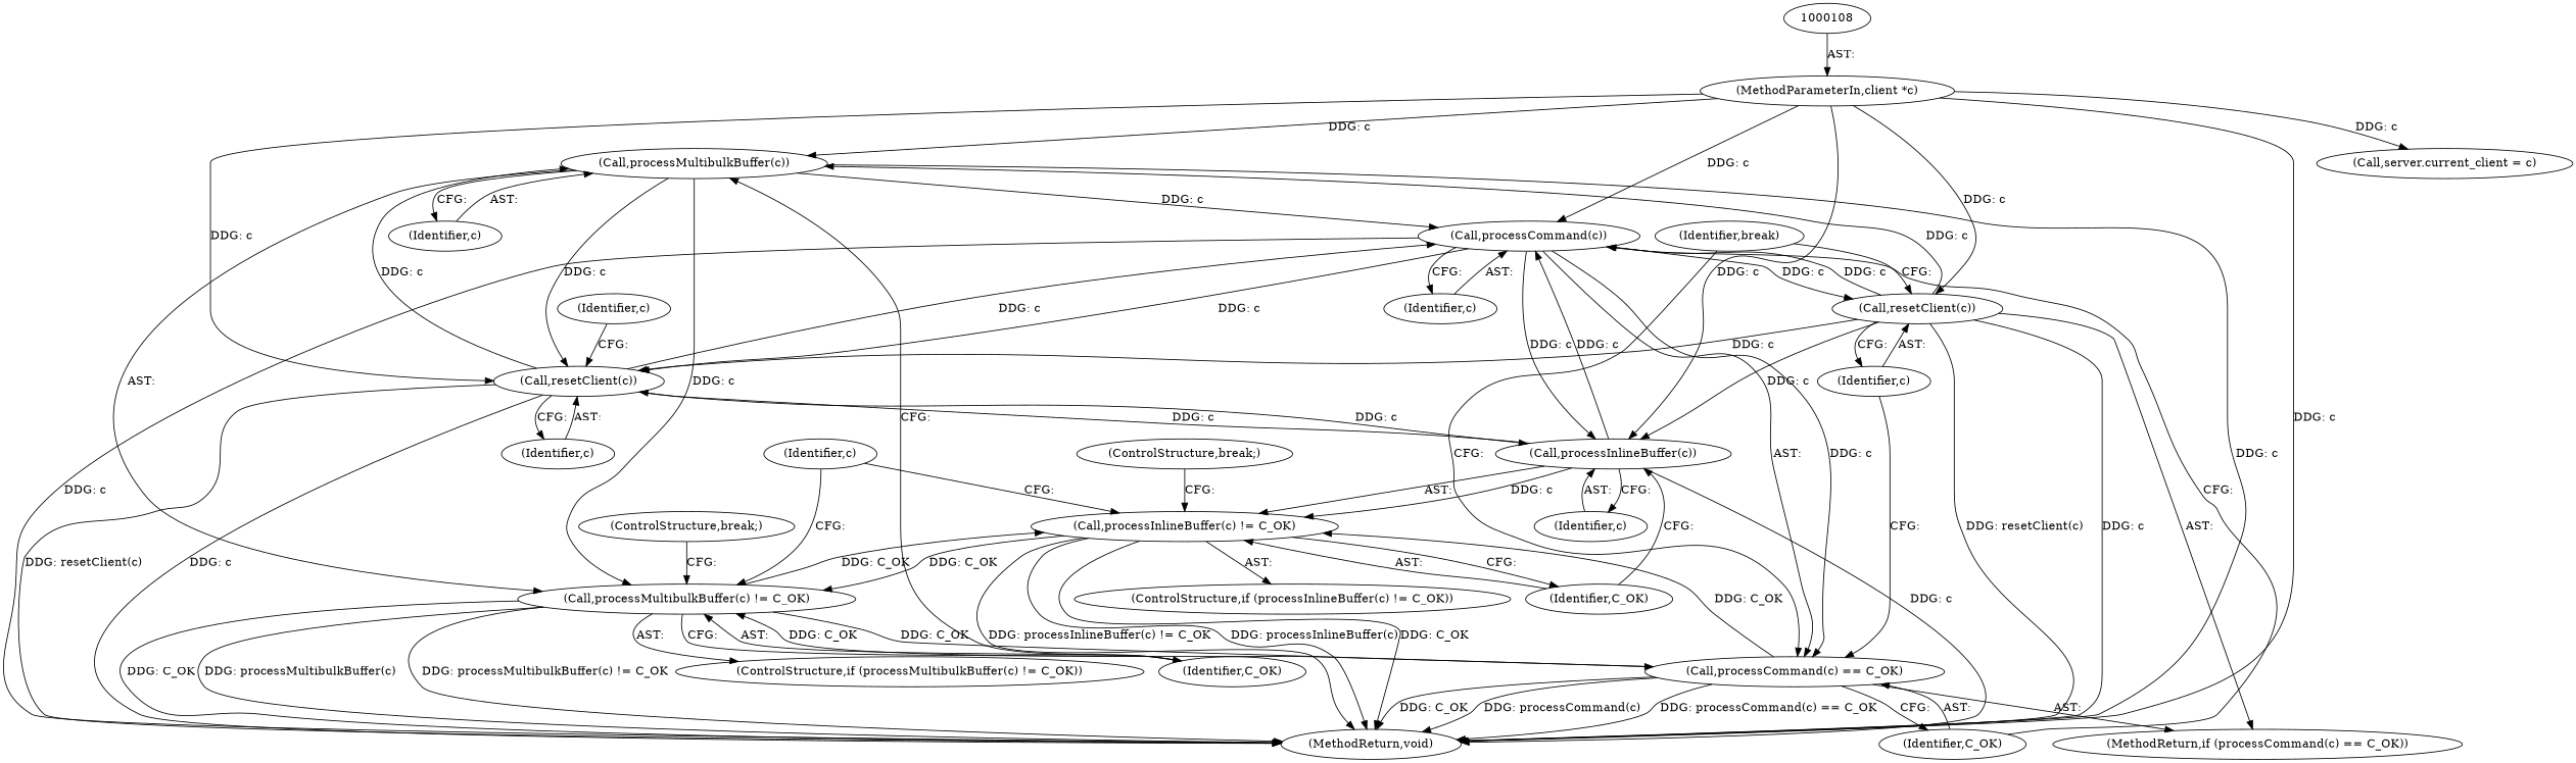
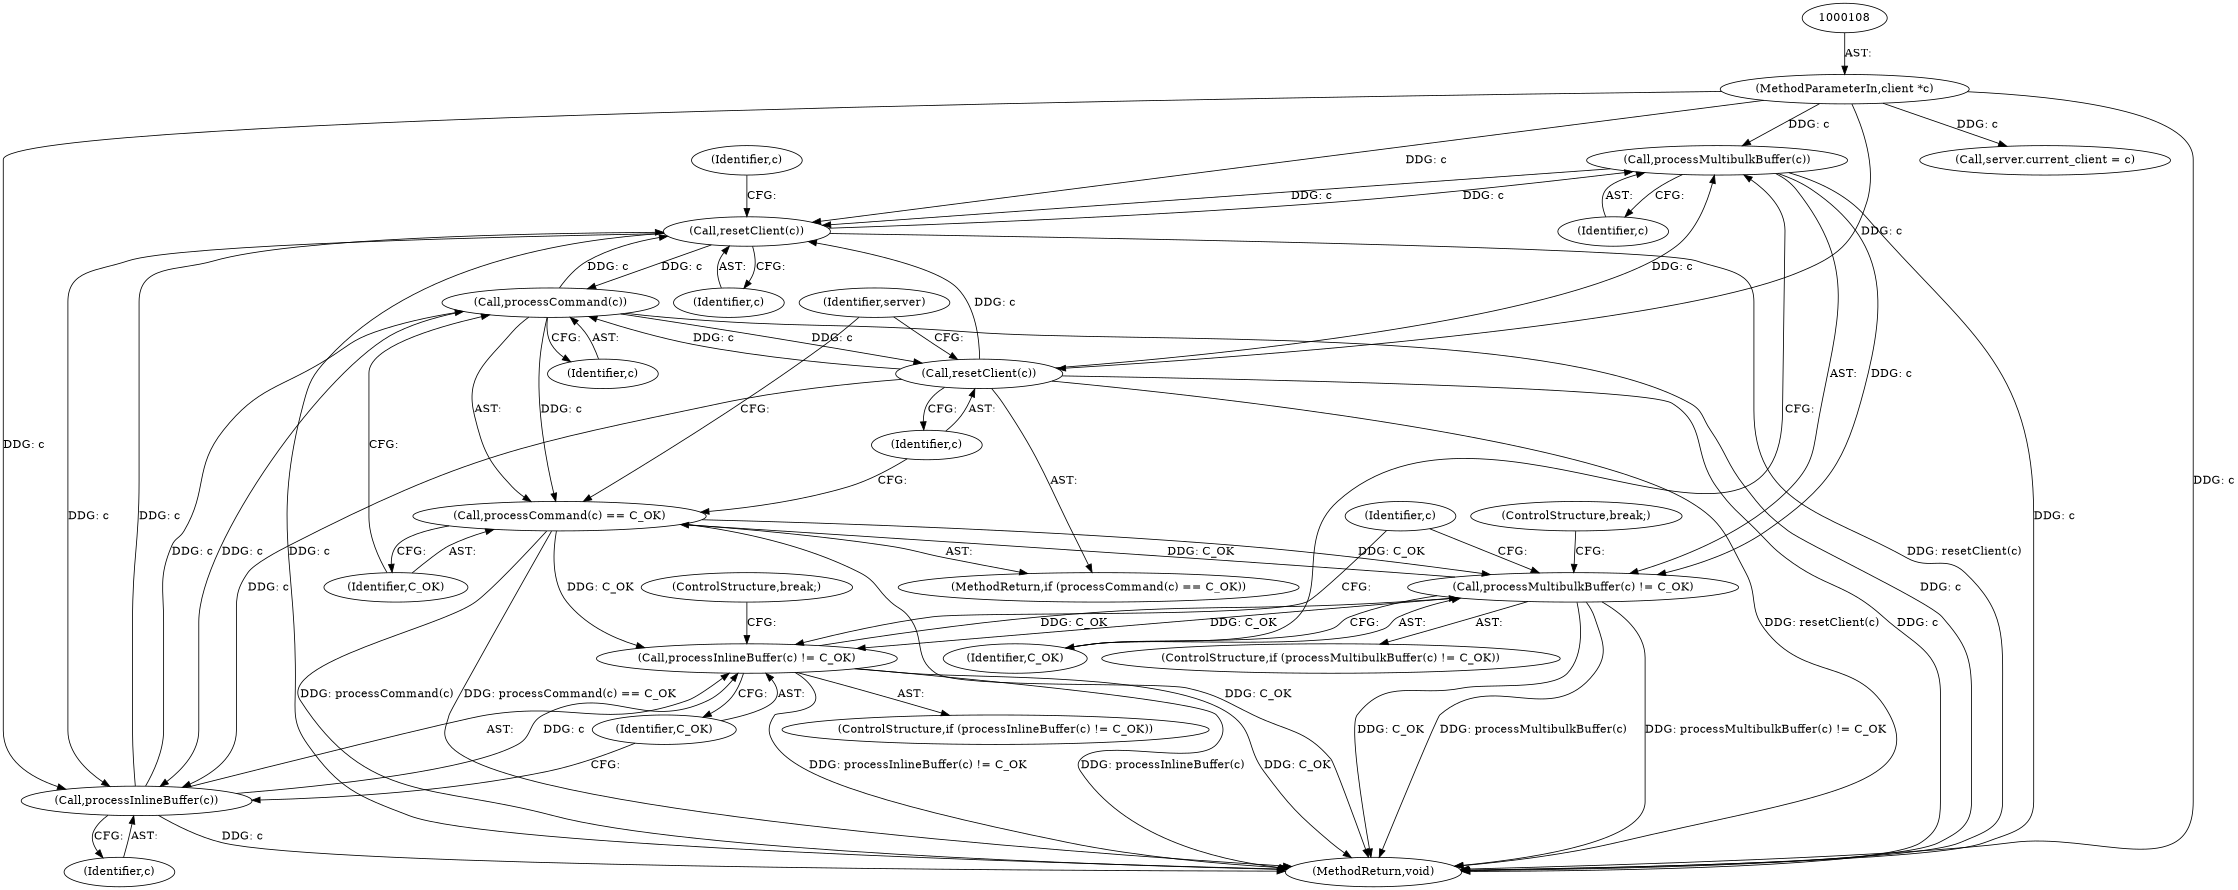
  digraph {
    n1 [label="(Call,processMultibulkBuffer(c))"]
    n2 [label="(Call,processCommand(c))"]
    n3 [label="(Call,resetClient(c))"]
    n4 [label="(Call,processMultibulkBuffer(c) != C_OK)"]
    n5 [label="(Identifier,c)"]
    n6 [label="(MethodReturn,void)"]
    n7 [label="(Call,resetClient(c))"]
    n8 [label="(Call,processInlineBuffer(c))"]
    n9 [label="(Call,processCommand(c) == C_OK)"]
    n10 [label="(Identifier,c)"]
    n11 [label="(Identifier,c)"]
    n12 [label="(Call,processInlineBuffer(c) != C_OK)"]
    n13 [label="(Identifier,C_OK)"]
    n14 [label="(ControlStructure,if (processMultibulkBuffer(c) != C_OK))"]
    n15 [label="(Identifier,c)"]
    n16 [label="(MethodReturn,if (processCommand(c) == C_OK))"]
    n17 [label="(Identifier,c)"]
    n18 [label="(Identifier,C_OK)"]
    n19 [label="(MethodParameterIn,client *c)"]
    n20 [label="(Call,server.current_client = c)"]
    1000108
    n22 [label="(ControlStructure,if (processInlineBuffer(c) != C_OK))"]
    n23 [label="(Identifier,C_OK)"]
-   n24 [label="(Identifier,break)"]
+   n24 [label="(Identifier,server)"]
    n25 [label="(Identifier,c)"]
    n26 [label="(Identifier,c)"]
    n27 [label="(ControlStructure,break;)"]
    n28 [label="(ControlStructure,break;)"]
-   n1 -> n2 [label="DDG: c"]
    n1 -> n3 [label="DDG: c"]
    n1 -> n4 [label="AST: "]
    n1 -> n4 [label="DDG: c"]
    n1 -> n5 [label="CFG: "]
    n1 -> n6 [label="DDG: c"]
    n2 -> n3 [label="DDG: c"]
    n2 -> n6 [label="DDG: c"]
    n2 -> n7 [label="DDG: c"]
    n2 -> n8 [label="DDG: c"]
    n2 -> n9 [label="AST: "]
    n2 -> n9 [label="DDG: c"]
    n2 -> n10 [label="CFG: "]
    n3 -> n1 [label="DDG: c"]
    n3 -> n2 [label="DDG: c"]
    n3 -> n6 [label="DDG: resetClient(c)"]
    n3 -> n6 [label="DDG: c"]
    n3 -> n8 [label="DDG: c"]
    n3 -> n11 [label="CFG: "]
    n4 -> n6 [label="DDG: processMultibulkBuffer(c)"]
    n4 -> n6 [label="DDG: processMultibulkBuffer(c) != C_OK"]
    n4 -> n6 [label="DDG: C_OK"]
    n4 -> n9 [label="DDG: C_OK"]
    n4 -> n12 [label="DDG: C_OK"]
    n4 -> n13 [label="CFG: "]
    n4 -> n14 [label="AST: "]
    n5 -> n1 [label="AST: "]
    n7 -> n1 [label="DDG: c"]
    n7 -> n2 [label="DDG: c"]
    n7 -> n3 [label="DDG: c"]
    n7 -> n6 [label="DDG: c"]
    n7 -> n6 [label="DDG: resetClient(c)"]
    n7 -> n8 [label="DDG: c"]
    n7 -> n15 [label="CFG: "]
    n7 -> n16 [label="AST: "]
    n8 -> n2 [label="DDG: c"]
    n8 -> n3 [label="DDG: c"]
    n8 -> n6 [label="DDG: c"]
    n8 -> n12 [label="AST: "]
    n8 -> n12 [label="DDG: c"]
    n8 -> n17 [label="CFG: "]
    n9 -> n4 [label="DDG: C_OK"]
    n9 -> n6 [label="DDG: processCommand(c) == C_OK"]
    n9 -> n6 [label="DDG: C_OK"]
    n9 -> n6 [label="DDG: processCommand(c)"]
    n9 -> n12 [label="DDG: C_OK"]
    n9 -> n16 [label="AST: "]
    n9 -> n18 [label="CFG: "]
    n10 -> n2 [label="AST: "]
    n11 -> n3 [label="AST: "]
    n12 -> n4 [label="DDG: C_OK"]
    n12 -> n6 [label="DDG: processInlineBuffer(c) != C_OK"]
    n12 -> n6 [label="DDG: processInlineBuffer(c)"]
    n12 -> n6 [label="DDG: C_OK"]
    n12 -> n22 [label="AST: "]
    n12 -> n23 [label="CFG: "]
    n13 -> n1 [label="CFG: "]
    n13 -> n4 [label="AST: "]
    n15 -> n7 [label="AST: "]
    n15 -> n9 [label="CFG: "]
    n17 -> n8 [label="AST: "]
    n18 -> n2 [label="CFG: "]
    n18 -> n9 [label="AST: "]
    n19 -> n1 [label="DDG: c"]
-   n19 -> n2 [label="DDG: c"]
    n19 -> n3 [label="DDG: c"]
    n19 -> n6 [label="DDG: c"]
    n19 -> n7 [label="DDG: c"]
    n19 -> n8 [label="DDG: c"]
    n19 -> n20 [label="DDG: c"]
    1000108 -> n19 [label="AST: "]
    n23 -> n8 [label="CFG: "]
    n23 -> n12 [label="AST: "]
    n24 -> n7 [label="CFG: "]
    n24 -> n9 [label="CFG: "]
    n25 -> n3 [label="CFG: "]
    n26 -> n4 [label="CFG: "]
    n26 -> n12 [label="CFG: "]
    n27 -> n12 [label="CFG: "]
    n28 -> n4 [label="CFG: "]
  }
